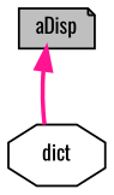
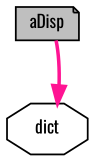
  digraph {
    rankdir=TB
    fontname=Oswald
    node [color=black fontname=Oswald fontsize=10]
    n1 [fillcolor=grey75 fontcolor=black height=0.2 label=aDisp shape=note style=filled width=0.4]
    n2 [height=0.2 label=dict shape=octagon width=0.4]
-   n1 -> n2 [color=deeppink dir=back fontname=Oswald fontsize=10 labelfontname=Helvetica labelfontsize=10 style=bold]
+   n2 -> n1 [color=deeppink dir=back fontname=Oswald fontsize=10 labelfontname=Helvetica labelfontsize=10 style=bold]
  }
